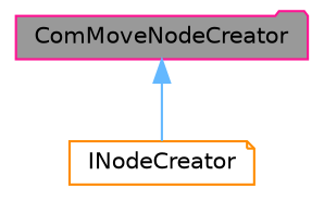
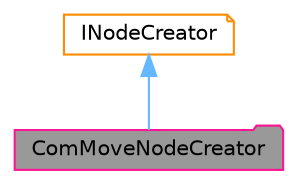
  digraph {
    node [fontname=Helvetica fontsize=10 style=filled]
    n1 [color=deeppink fillcolor=grey60 fontcolor=black height=0.2 label=ComMoveNodeCreator shape=folder width=0.4]
    n2 [color=darkorange fillcolor=white height=0.2 label=INodeCreator shape=note width=0.4]
-   n1 -> n2 [color=steelblue1 dir=back fontname=Helvetica fontsize=10 labelfontname=Helvetica labelfontsize=10 style=solid]
+   n2 -> n1 [color=steelblue1 dir=back fontname=Helvetica fontsize=10 labelfontname=Helvetica labelfontsize=10 style=solid]
  }
